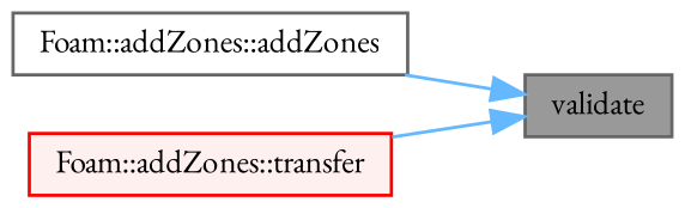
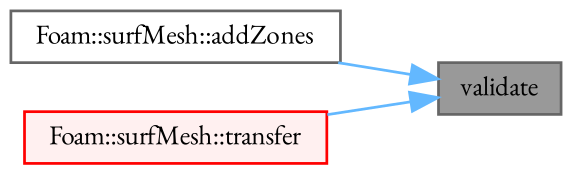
  digraph {
    fontname="EB Garamond"
    rankdir=RL
    node [fontname="EB Garamond" fontsize=10 shape=box style=filled]
    edge [color=steelblue1 dir=back fontname="EB Garamond" fontsize=10 labelfontname=Helvetica labelfontsize=10 style=solid]
    n1 [color=gray40 fillcolor=grey60 fontcolor=black height=0.2 label=validate width=0.4]
-   n2 [color=grey40 fillcolor=white height=0.2 label="Foam::addZones::addZones" width=0.4]
-   n3 [color=red fillcolor="#FFF0F0" height=0.2 label="Foam::addZones::transfer" width=0.4]
+   n2 [color=grey40 fillcolor=white height=0.2 label="Foam::surfMesh::addZones" width=0.4]
+   n3 [color=red fillcolor="#FFF0F0" height=0.2 label="Foam::surfMesh::transfer" width=0.4]
    n1 -> n2
    n1 -> n3
  }
